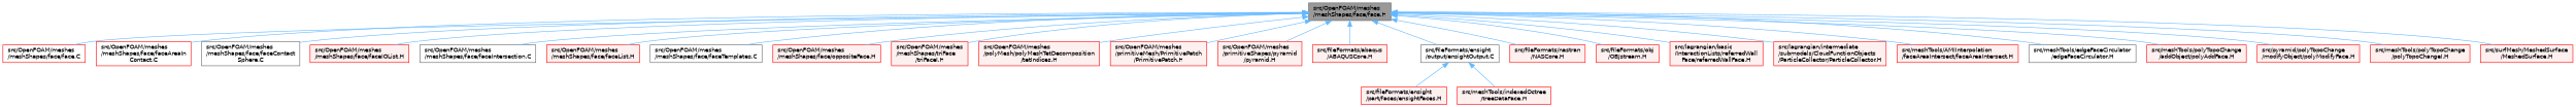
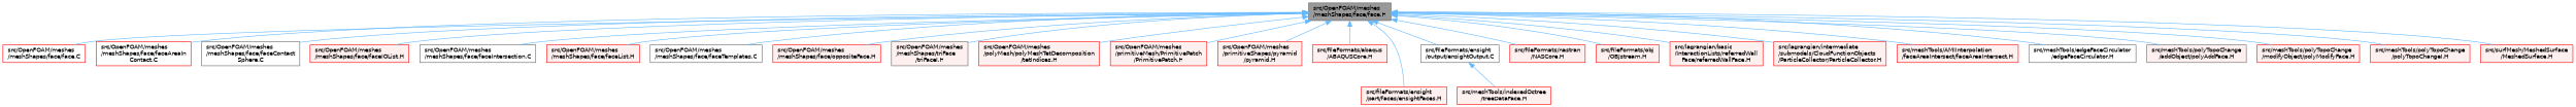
  digraph {
    node [color=red fillcolor="#FFF0F0" fontname=Helvetica fontsize=10 shape=box style=filled]
    edge [color=steelblue1 dir=back fontname=Helvetica fontsize=10 labelfontname=Helvetica labelfontsize=10 style=solid]
    n1 [color=gray40 fillcolor=grey60 fontcolor=black height=0.2 label="src/OpenFOAM/meshes\l/meshShapes/face/face.H" width=0.4]
    n2 [fillcolor=white height=0.2 label="src/OpenFOAM/meshes\l/meshShapes/face/face.C" width=0.4]
    n3 [fillcolor=white height=0.2 label="src/OpenFOAM/meshes\l/meshShapes/face/faceAreaIn\lContact.C" width=0.4]
    n4 [color=grey40 fillcolor=white height=0.2 label="src/OpenFOAM/meshes\l/meshShapes/face/faceContact\lSphere.C" width=0.4]
    n5 [height=0.2 label="src/OpenFOAM/meshes\l/meshShapes/face/faceIOList.H" width=0.4]
    n6 [color=grey40 fillcolor=white height=0.2 label="src/OpenFOAM/meshes\l/meshShapes/face/faceIntersection.C" width=0.4]
    n7 [height=0.2 label="src/OpenFOAM/meshes\l/meshShapes/face/faceList.H" width=0.4]
    n8 [color=grey40 fillcolor=white height=0.2 label="src/OpenFOAM/meshes\l/meshShapes/face/faceTemplates.C" width=0.4]
    n9 [height=0.2 label="src/OpenFOAM/meshes\l/meshShapes/face/oppositeFace.H" width=0.4]
-   n10 [height=0.2 label="src/OpenFOAM/meshes\l/meshShapes/triFace\l/triFaceI.H" width=0.4]
+   n10 [color=grey40 height=0.2 label="src/OpenFOAM/meshes\l/meshShapes/triFace\l/triFaceI.H" width=0.4]
    n11 [height=0.2 label="src/OpenFOAM/meshes\l/polyMesh/polyMeshTetDecomposition\l/tetIndices.H" width=0.4]
    n12 [height=0.2 label="src/OpenFOAM/meshes\l/primitiveMesh/PrimitivePatch\l/PrimitivePatch.H" width=0.4]
    n13 [height=0.2 label="src/OpenFOAM/meshes\l/primitiveShapes/pyramid\l/pyramid.H" width=0.4]
    n14 [height=0.2 label="src/fileFormats/abaqus\l/ABAQUSCore.H" width=0.4]
    n15 [color=grey40 fillcolor=white height=0.2 label="src/fileFormats/ensight\l/output/ensightOutput.C" width=0.4]
    n16 [height=0.2 label="src/fileFormats/ensight\l/part/faces/ensightFaces.H" width=0.4]
    n17 [height=0.2 label="src/fileFormats/nastran\l/NASCore.H" width=0.4]
    n18 [height=0.2 label="src/fileFormats/obj\l/OBJstream.H" width=0.4]
    n19 [height=0.2 label="src/lagrangian/basic\l/InteractionLists/referredWall\lFace/referredWallFace.H" width=0.4]
    n20 [height=0.2 label="src/lagrangian/intermediate\l/submodels/CloudFunctionObjects\l/ParticleCollector/ParticleCollector.H" width=0.4]
    n21 [height=0.2 label="src/meshTools/AMIInterpolation\l/faceAreaIntersect/faceAreaIntersect.H" width=0.4]
    n22 [color=grey40 fillcolor=white height=0.2 label="src/meshTools/edgeFaceCirculator\l/edgeFaceCirculator.H" width=0.4]
-   n23 [height=0.2 label="src/meshTools/polyTopoChange\l/addObject/polyAddFace.H" width=0.4]
-   n24 [height=0.2 label="src/pyramid/polyTopoChange\l/modifyObject/polyModifyFace.H" width=0.4]
+   n23 [color=grey40 height=0.2 label="src/meshTools/polyTopoChange\l/addObject/polyAddFace.H" width=0.4]
+   n24 [height=0.2 label="src/meshTools/polyTopoChange\l/modifyObject/polyModifyFace.H" width=0.4]
    n25 [height=0.2 label="src/meshTools/polyTopoChange\l/polyTopoChangeI.H" width=0.4]
    n26 [height=0.2 label="src/surfMesh/MeshedSurface\l/MeshedSurface.H" width=0.4]
    n27 [height=0.2 label="src/meshTools/indexedOctree\l/treeDataFace.H" width=0.4]
    n1 -> n2
    n1 -> n3
    n1 -> n4
    n1 -> n5
    n1 -> n6
    n1 -> n7
    n1 -> n8
    n1 -> n9
    n1 -> n10
    n1 -> n11
    n1 -> n12
    n1 -> n13
    n1 -> n14
    n1 -> n15
-   n15 -> n16
+   n1 -> n16
    n1 -> n17
    n1 -> n18
    n1 -> n19
    n1 -> n20
    n1 -> n21
    n1 -> n22
    n1 -> n23
    n1 -> n24
    n1 -> n25
    n1 -> n26
    n15 -> n27
  }
